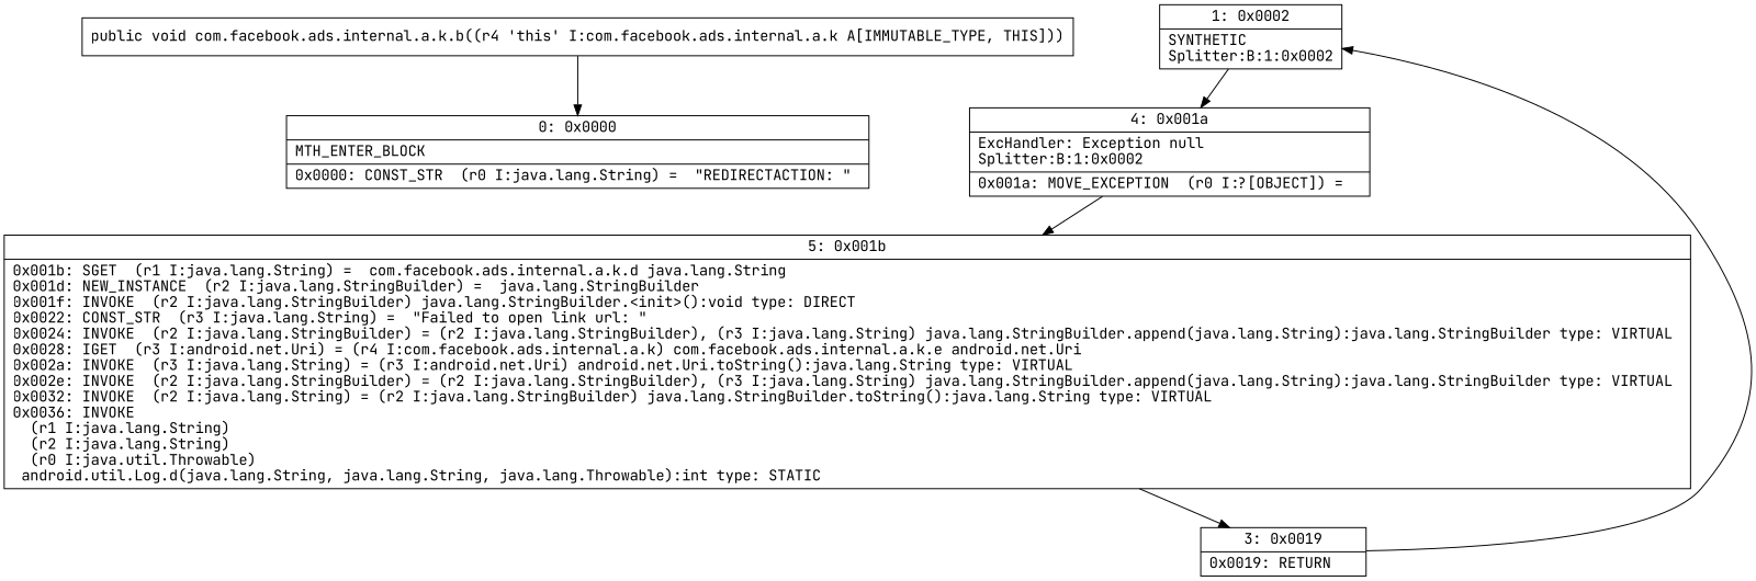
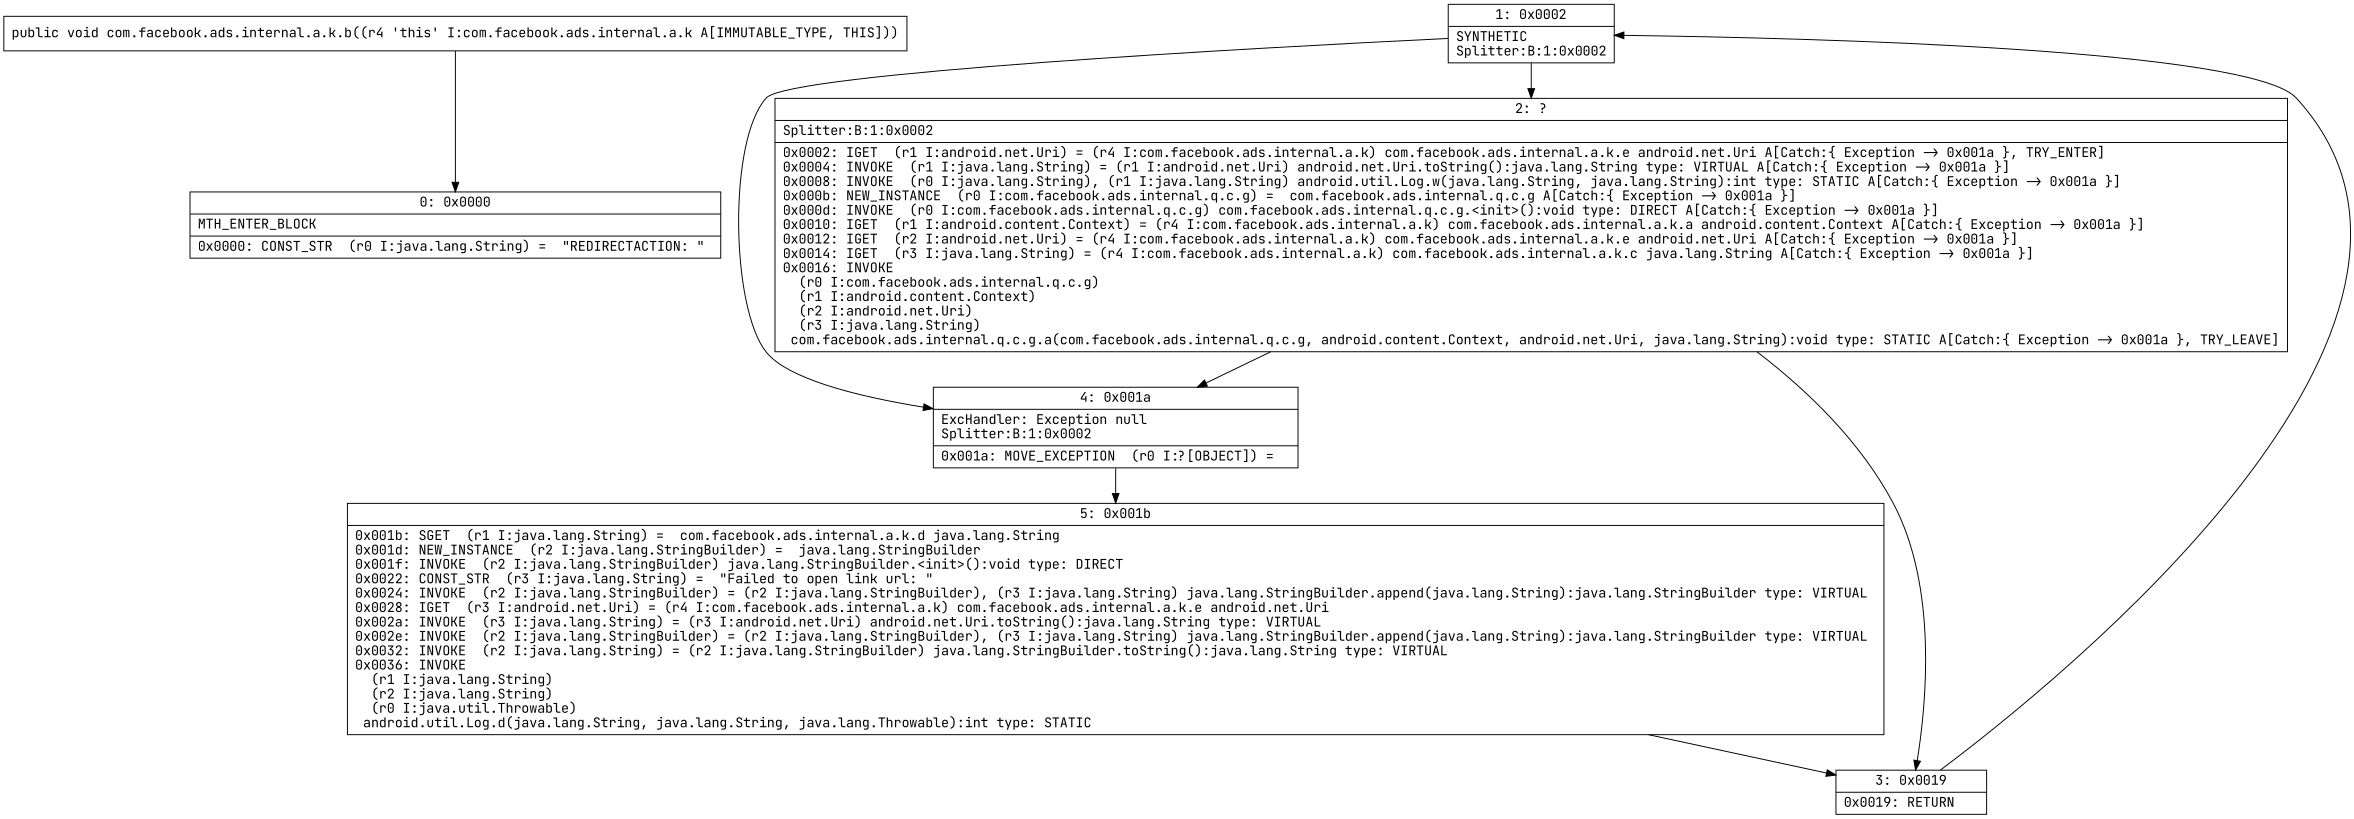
  digraph {
    fontname="JetBrains Mono"
    node [fontname="JetBrains Mono" shape=record]
    edge [fontname="JetBrains Mono"]
    n1 [label="{0\:\ 0x0000|MTH_ENTER_BLOCK\l|0x0000: CONST_STR  (r0 I:java.lang.String) =  \"REDIRECTACTION: \" \l}"]
    n2 [label="{1\:\ 0x0002|SYNTHETIC\lSplitter:B:1:0x0002\l}"]
+   n3 [label="{2\:\ ?|Splitter:B:1:0x0002\l|0x0002: IGET  (r1 I:android.net.Uri) = (r4 I:com.facebook.ads.internal.a.k) com.facebook.ads.internal.a.k.e android.net.Uri A[Catch:\{ Exception \-\> 0x001a \}, TRY_ENTER]\l0x0004: INVOKE  (r1 I:java.lang.String) = (r1 I:android.net.Uri) android.net.Uri.toString():java.lang.String type: VIRTUAL A[Catch:\{ Exception \-\> 0x001a \}]\l0x0008: INVOKE  (r0 I:java.lang.String), (r1 I:java.lang.String) android.util.Log.w(java.lang.String, java.lang.String):int type: STATIC A[Catch:\{ Exception \-\> 0x001a \}]\l0x000b: NEW_INSTANCE  (r0 I:com.facebook.ads.internal.q.c.g) =  com.facebook.ads.internal.q.c.g A[Catch:\{ Exception \-\> 0x001a \}]\l0x000d: INVOKE  (r0 I:com.facebook.ads.internal.q.c.g) com.facebook.ads.internal.q.c.g.\<init\>():void type: DIRECT A[Catch:\{ Exception \-\> 0x001a \}]\l0x0010: IGET  (r1 I:android.content.Context) = (r4 I:com.facebook.ads.internal.a.k) com.facebook.ads.internal.a.k.a android.content.Context A[Catch:\{ Exception \-\> 0x001a \}]\l0x0012: IGET  (r2 I:android.net.Uri) = (r4 I:com.facebook.ads.internal.a.k) com.facebook.ads.internal.a.k.e android.net.Uri A[Catch:\{ Exception \-\> 0x001a \}]\l0x0014: IGET  (r3 I:java.lang.String) = (r4 I:com.facebook.ads.internal.a.k) com.facebook.ads.internal.a.k.c java.lang.String A[Catch:\{ Exception \-\> 0x001a \}]\l0x0016: INVOKE  \l  (r0 I:com.facebook.ads.internal.q.c.g)\l  (r1 I:android.content.Context)\l  (r2 I:android.net.Uri)\l  (r3 I:java.lang.String)\l com.facebook.ads.internal.q.c.g.a(com.facebook.ads.internal.q.c.g, android.content.Context, android.net.Uri, java.lang.String):void type: STATIC A[Catch:\{ Exception \-\> 0x001a \}, TRY_LEAVE]\l}"]
    n4 [label="{4\:\ 0x001a|ExcHandler: Exception null\lSplitter:B:1:0x0002\l|0x001a: MOVE_EXCEPTION  (r0 I:?[OBJECT]) =  \l}"]
    n5 [label="{3\:\ 0x0019|0x0019: RETURN   \l}"]
    n6 [label="{5\:\ 0x001b|0x001b: SGET  (r1 I:java.lang.String) =  com.facebook.ads.internal.a.k.d java.lang.String \l0x001d: NEW_INSTANCE  (r2 I:java.lang.StringBuilder) =  java.lang.StringBuilder \l0x001f: INVOKE  (r2 I:java.lang.StringBuilder) java.lang.StringBuilder.\<init\>():void type: DIRECT \l0x0022: CONST_STR  (r3 I:java.lang.String) =  \"Failed to open link url: \" \l0x0024: INVOKE  (r2 I:java.lang.StringBuilder) = (r2 I:java.lang.StringBuilder), (r3 I:java.lang.String) java.lang.StringBuilder.append(java.lang.String):java.lang.StringBuilder type: VIRTUAL \l0x0028: IGET  (r3 I:android.net.Uri) = (r4 I:com.facebook.ads.internal.a.k) com.facebook.ads.internal.a.k.e android.net.Uri \l0x002a: INVOKE  (r3 I:java.lang.String) = (r3 I:android.net.Uri) android.net.Uri.toString():java.lang.String type: VIRTUAL \l0x002e: INVOKE  (r2 I:java.lang.StringBuilder) = (r2 I:java.lang.StringBuilder), (r3 I:java.lang.String) java.lang.StringBuilder.append(java.lang.String):java.lang.StringBuilder type: VIRTUAL \l0x0032: INVOKE  (r2 I:java.lang.String) = (r2 I:java.lang.StringBuilder) java.lang.StringBuilder.toString():java.lang.String type: VIRTUAL \l0x0036: INVOKE  \l  (r1 I:java.lang.String)\l  (r2 I:java.lang.String)\l  (r0 I:java.util.Throwable)\l android.util.Log.d(java.lang.String, java.lang.String, java.lang.Throwable):int type: STATIC \l}"]
    n7 [label="{public void com.facebook.ads.internal.a.k.b((r4 'this' I:com.facebook.ads.internal.a.k A[IMMUTABLE_TYPE, THIS])) }"]
+   n2 -> n3
    n2 -> n4
+   n3 -> n4
+   n3 -> n5
    n4 -> n6
    n5 -> n2
    n6 -> n5
    n7 -> n1
  }
